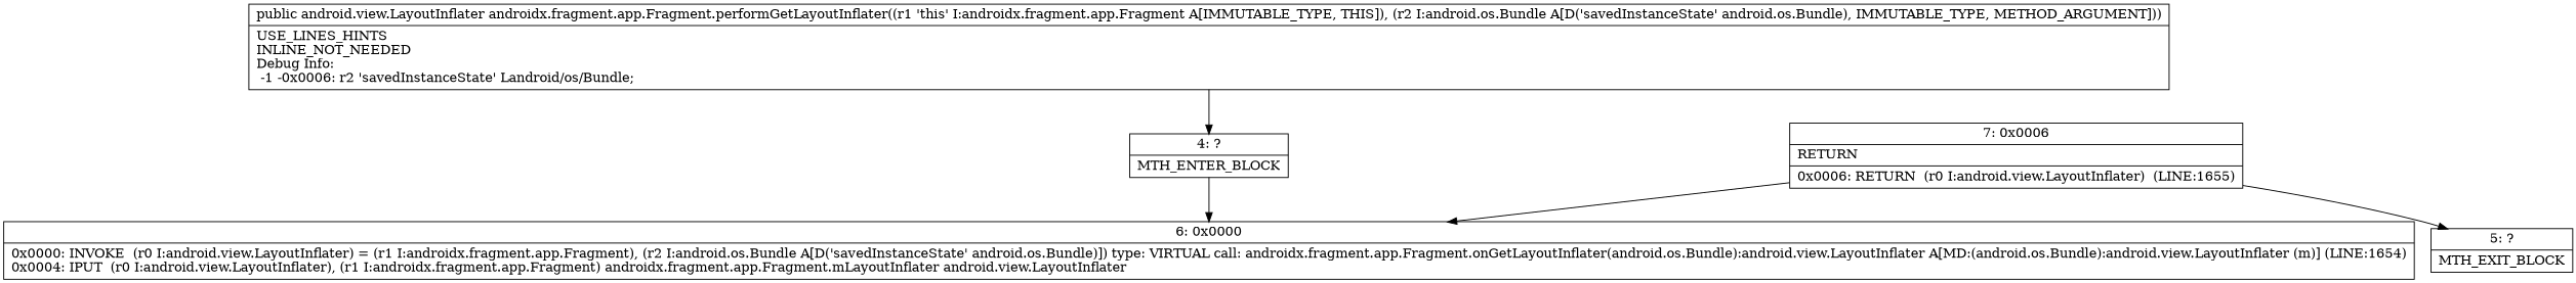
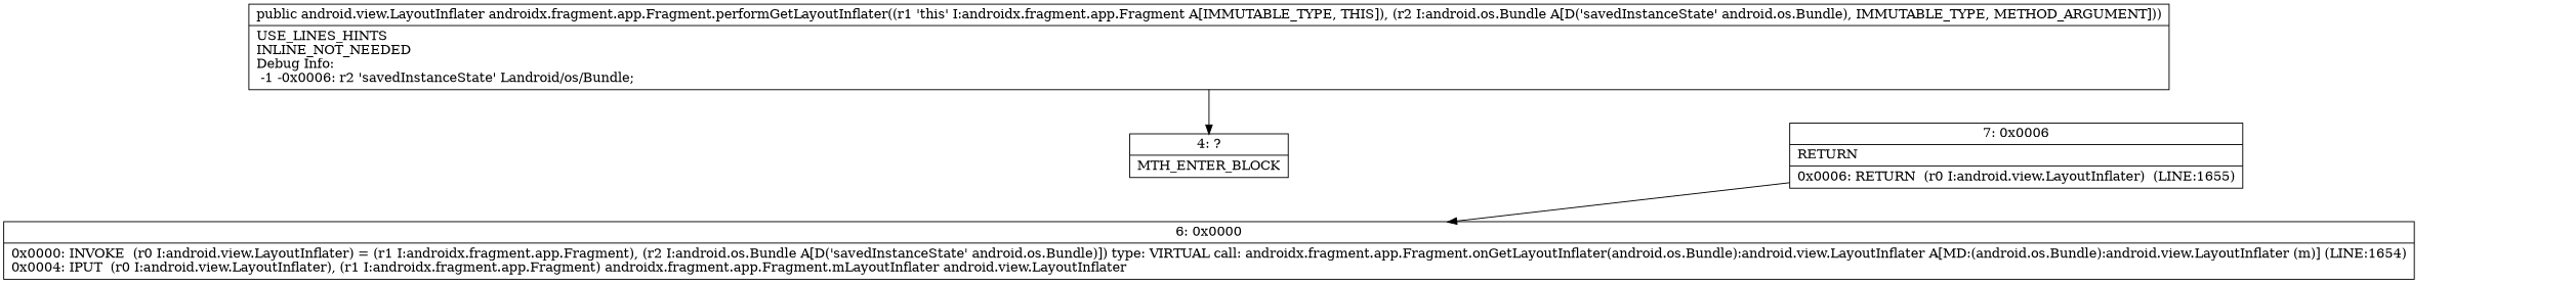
  digraph {
    node [shape=record]
    n1 [label="{4\:\ ?|MTH_ENTER_BLOCK\l}"]
    n2 [label="{6\:\ 0x0000|0x0000: INVOKE  (r0 I:android.view.LayoutInflater) = (r1 I:androidx.fragment.app.Fragment), (r2 I:android.os.Bundle A[D('savedInstanceState' android.os.Bundle)]) type: VIRTUAL call: androidx.fragment.app.Fragment.onGetLayoutInflater(android.os.Bundle):android.view.LayoutInflater A[MD:(android.os.Bundle):android.view.LayoutInflater (m)] (LINE:1654)\l0x0004: IPUT  (r0 I:android.view.LayoutInflater), (r1 I:androidx.fragment.app.Fragment) androidx.fragment.app.Fragment.mLayoutInflater android.view.LayoutInflater \l}"]
    n3 [label="{7\:\ 0x0006|RETURN\l|0x0006: RETURN  (r0 I:android.view.LayoutInflater)  (LINE:1655)\l}"]
-   n4 [label="{5\:\ ?|MTH_EXIT_BLOCK\l}"]
    n5 [label="{public android.view.LayoutInflater androidx.fragment.app.Fragment.performGetLayoutInflater((r1 'this' I:androidx.fragment.app.Fragment A[IMMUTABLE_TYPE, THIS]), (r2 I:android.os.Bundle A[D('savedInstanceState' android.os.Bundle), IMMUTABLE_TYPE, METHOD_ARGUMENT]))  | USE_LINES_HINTS\lINLINE_NOT_NEEDED\lDebug Info:\l  \-1 \-0x0006: r2 'savedInstanceState' Landroid\/os\/Bundle;\l}"]
-   n1 -> n2
    n3 -> n2
-   n3 -> n4
    n5 -> n1
  }
